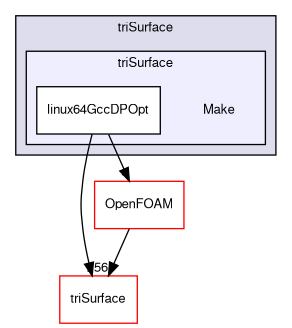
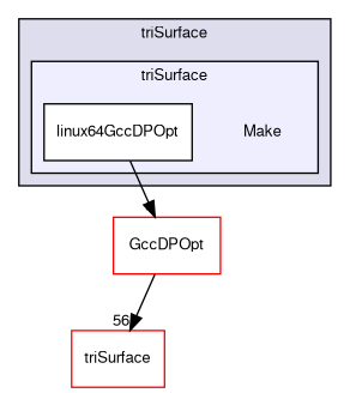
  digraph {
    compound=true
    node [fontname=FreeSans fontsize=10 shape=box color=red]
    edge [labeldistance=1.5 labelfontname=FreeSans labelfontsize=10]
    n1 [label=Make shape=plaintext color=""]
    n2 [color=black fillcolor=white label=linux64GccDPOpt style=filled]
    n3 [label=triSurface]
-   n4 [label=OpenFOAM]
+   n4 [label=GccDPOpt]
    subgraph cluster_1 {
      bgcolor="#ddddee"
      fontname=FreeSans
      fontsize=10
      label=triSurface
      pencolor=black
      subgraph cluster_2 {
        bgcolor="#eeeeff"
        fontname=FreeSans
        fontsize=10
        label=triSurface
        pencolor=black
        n1
        n2
      }
    }
-   n2 -> n3 [headlabel=1]
    n2 -> n4 [headlabel=4]
    n4 -> n3 [headlabel=56]
  }
